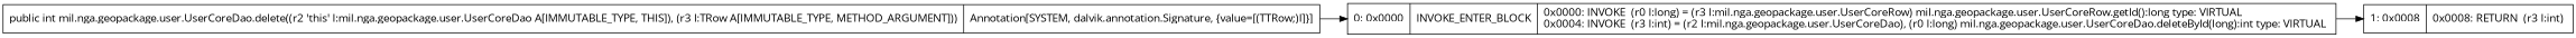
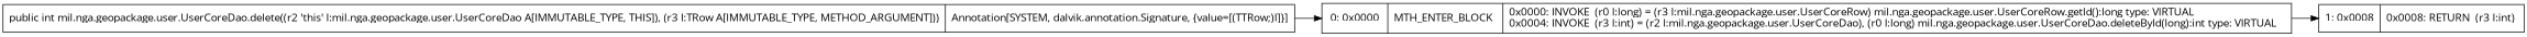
  digraph {
    rankdir=LR
    fontname="Open Sans"
    node [shape=record fontname="Open Sans"]
    edge [fontname="Open Sans"]
-   n1 [label="{0\:\ 0x0000|INVOKE_ENTER_BLOCK\l|0x0000: INVOKE  (r0 I:long) = (r3 I:mil.nga.geopackage.user.UserCoreRow) mil.nga.geopackage.user.UserCoreRow.getId():long type: VIRTUAL \l0x0004: INVOKE  (r3 I:int) = (r2 I:mil.nga.geopackage.user.UserCoreDao), (r0 I:long) mil.nga.geopackage.user.UserCoreDao.deleteById(long):int type: VIRTUAL \l}"]
+   n1 [label="{0\:\ 0x0000|MTH_ENTER_BLOCK\l|0x0000: INVOKE  (r0 I:long) = (r3 I:mil.nga.geopackage.user.UserCoreRow) mil.nga.geopackage.user.UserCoreRow.getId():long type: VIRTUAL \l0x0004: INVOKE  (r3 I:int) = (r2 I:mil.nga.geopackage.user.UserCoreDao), (r0 I:long) mil.nga.geopackage.user.UserCoreDao.deleteById(long):int type: VIRTUAL \l}"]
    n2 [label="{1\:\ 0x0008|0x0008: RETURN  (r3 I:int) \l}"]
    n3 [label="{public int mil.nga.geopackage.user.UserCoreDao.delete((r2 'this' I:mil.nga.geopackage.user.UserCoreDao A[IMMUTABLE_TYPE, THIS]), (r3 I:TRow A[IMMUTABLE_TYPE, METHOD_ARGUMENT]))  | Annotation[SYSTEM, dalvik.annotation.Signature, \{value=[(TTRow;)I]\}]\l}"]
    n1 -> n2
    n3 -> n1
  }
